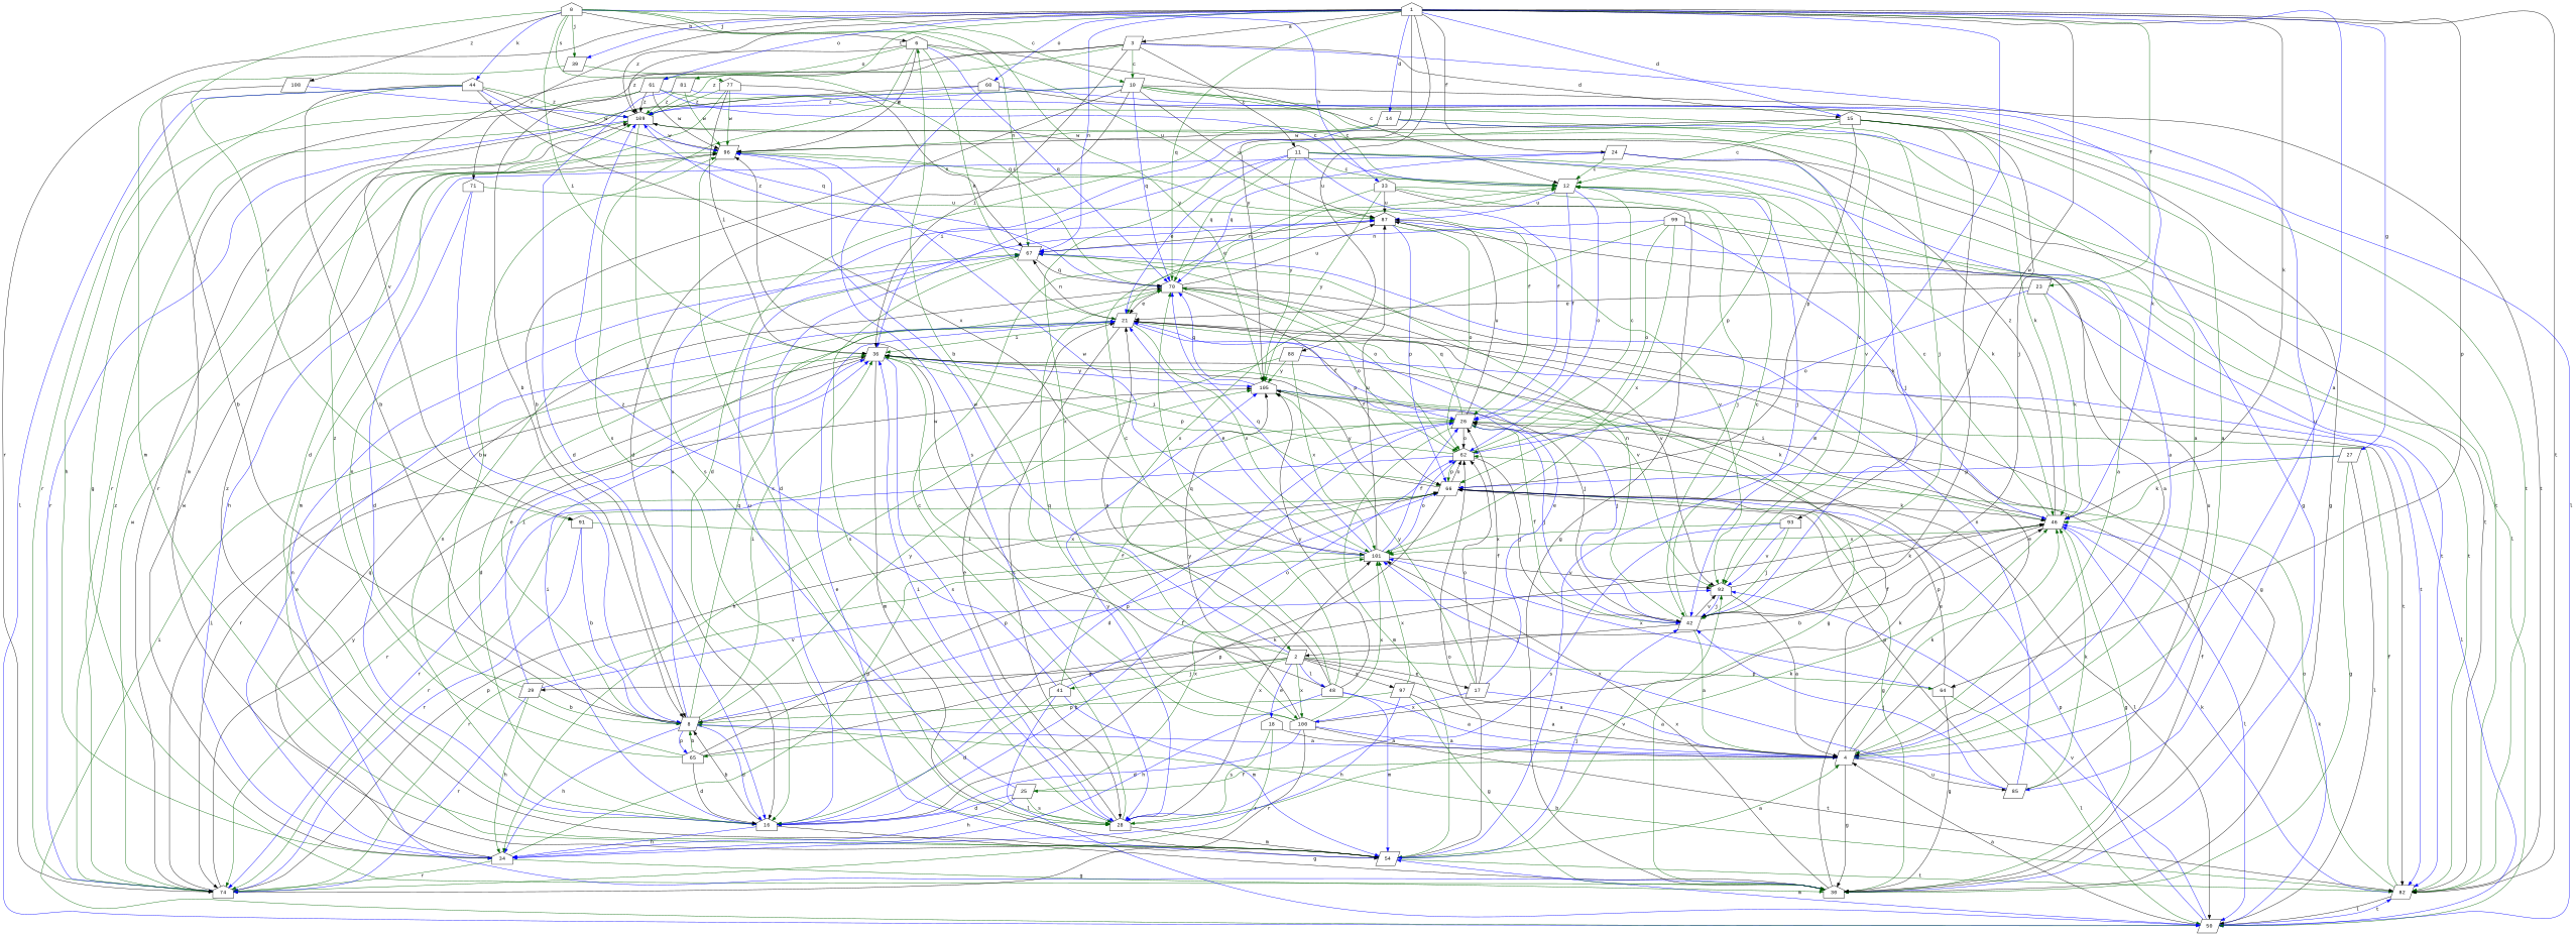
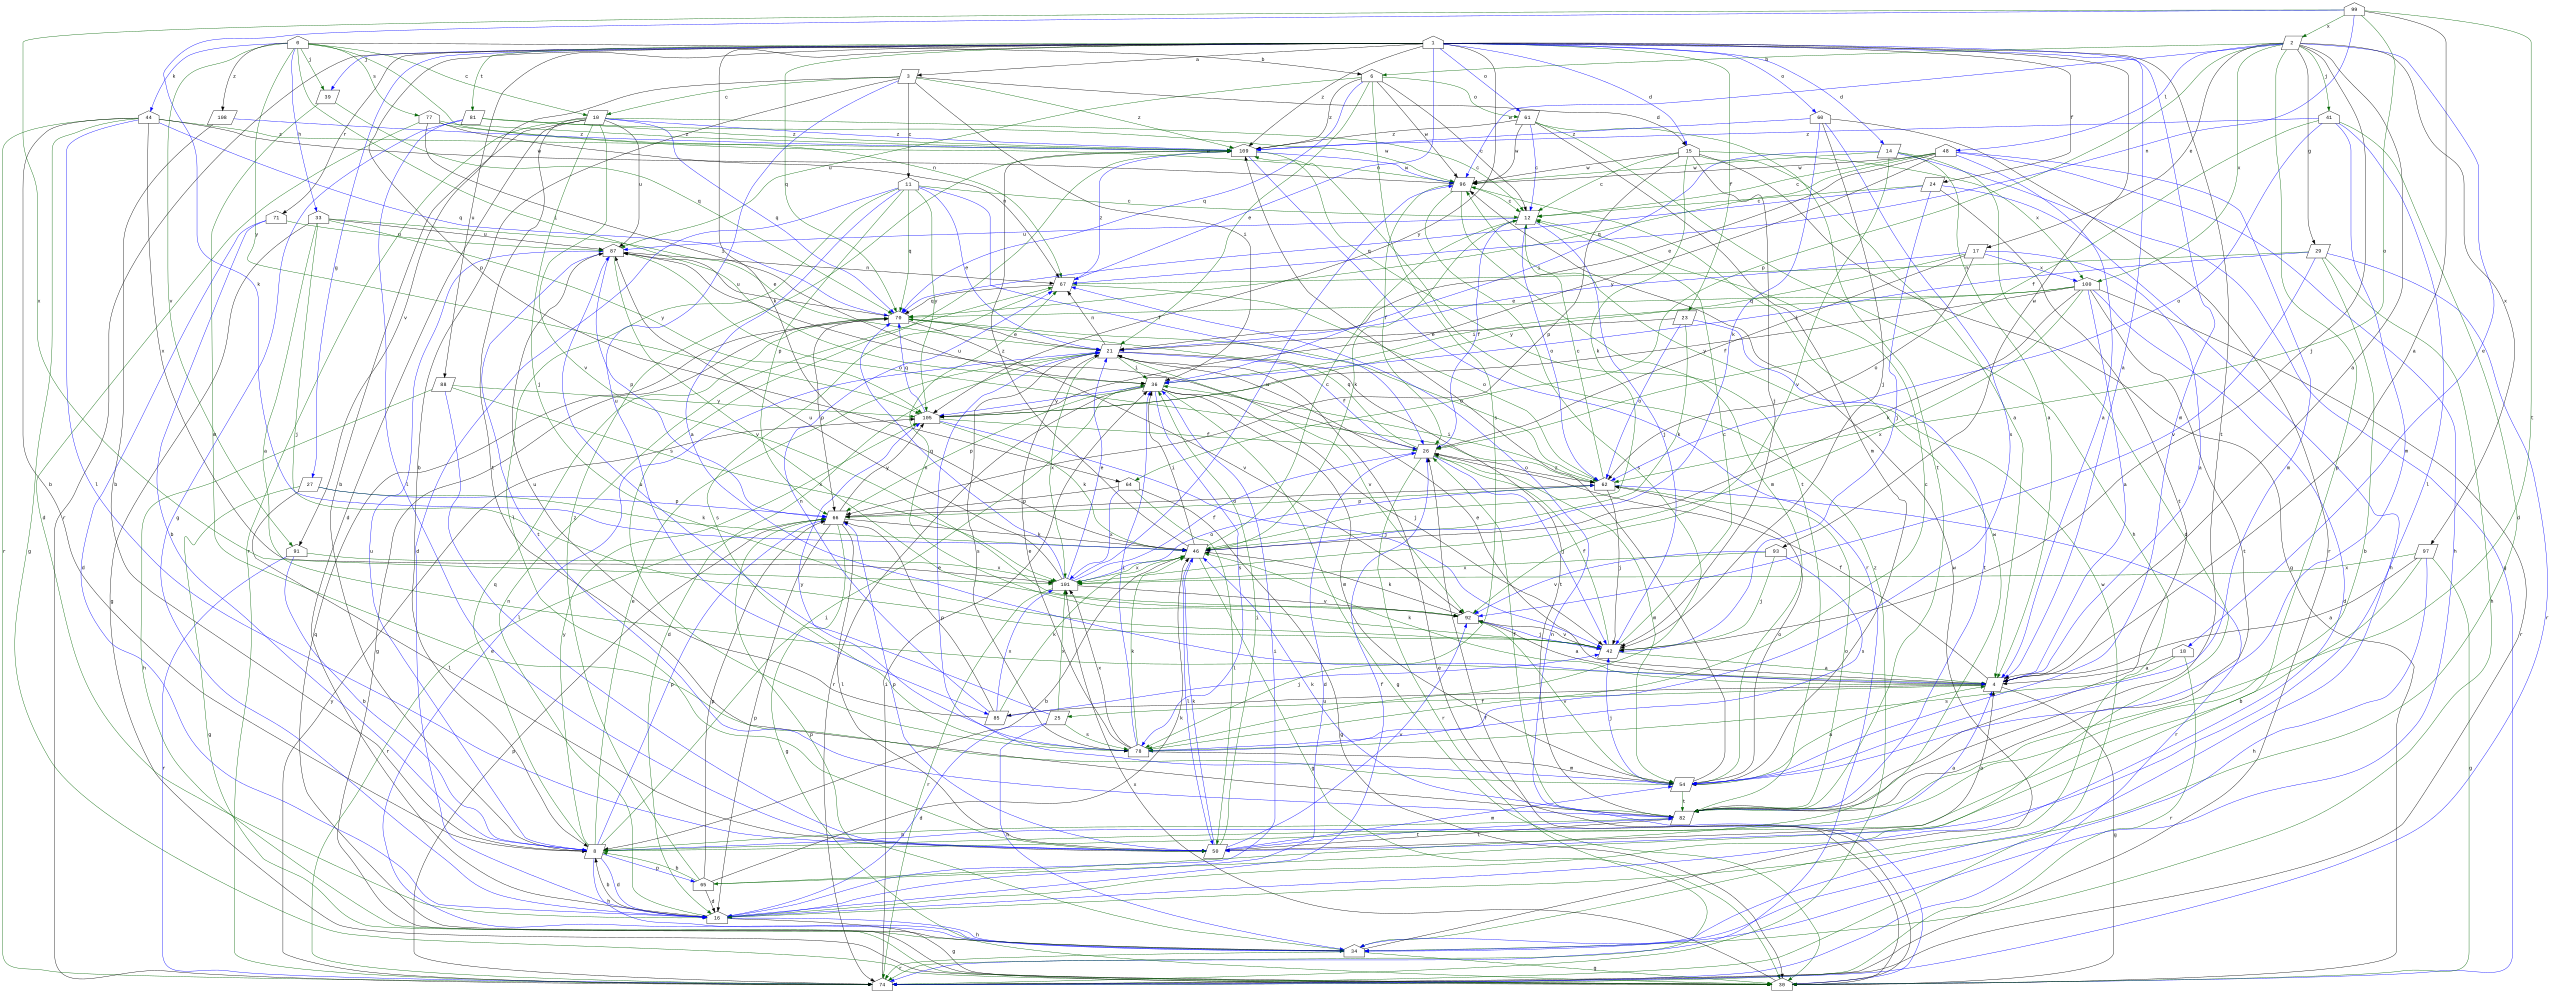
  strict digraph {
    fontname="Liberation Mono"
    node [fontname="Liberation Mono" shape=house]
    edge [color=darkgreen fontname="Liberation Mono"]
    0
    6
    10 [shape=parallelogram]
    33
    n5 [label=36 shape=parallelogram]
    39 [shape=parallelogram]
    44
    n8 [label=67 shape=parallelogram]
    77
    91
    105
    108 [shape=parallelogram]
    61 [shape=parallelogram]
    70
    109
    96 [shape=parallelogram]
    21 [shape=parallelogram]
    12 [shape=parallelogram]
-   78 [label=28]
+   78
    87
    74
    82 [shape=parallelogram]
    42 [shape=parallelogram]
    8 [shape=parallelogram]
    16
    92
    4 [shape=parallelogram]
    30
    54 [shape=parallelogram]
    66 [shape=parallelogram]
    50 [shape=parallelogram]
    101
    62
    46 [shape=parallelogram]
    26 [shape=parallelogram]
    1
    3 [shape=parallelogram]
    14 [shape=parallelogram]
    15
    23 [shape=parallelogram]
    24 [shape=parallelogram]
    27 [shape=parallelogram]
    60
    64
    71
    81 [shape=parallelogram]
    n47 [label=88 shape=parallelogram]
    93
    11
    85 [shape=parallelogram]
    25 [shape=parallelogram]
    100
    34
    2 [shape=parallelogram]
    17 [shape=parallelogram]
    18
    29 [shape=parallelogram]
    41
    48
    65
    97 [shape=parallelogram]
    99
    0 -> 6 [color=black label=b]
    0 -> 10 [label=c]
    0 -> 33 [color=blue label=h]
    0 -> n5 [label=i]
    0 -> 39 [label=j]
    0 -> 44 [color=blue label=k]
    0 -> n8 [label=n]
    0 -> 77 [label=s]
    0 -> 91 [label=v]
    0 -> 105 [label=y]
    0 -> 108 [color=black label=z]
    6 -> 61 [label=o]
    6 -> 70 [color=blue label=q]
    6 -> 109 [color=black label=z]
    6 -> 96 [color=black label=w]
    6 -> 21 [label=e]
    6 -> 12 [color=black label=c]
    6 -> 78 [label=s]
    6 -> 87 [label=u]
    10 -> 70 [color=blue label=q]
    10 -> 109 [color=blue label=z]
    10 -> 12 [label=c]
    10 -> 87 [color=black label=u]
    10 -> 74 [label=r]
    10 -> 82 [color=black label=t]
    10 -> 42 [label=j]
    10 -> 8 [color=black label=b]
    10 -> 16 [color=black label=d]
    10 -> 92 [label=v]
    33 -> 105 [label=y]
    33 -> 21 [label=e]
    33 -> 87 [color=black label=u]
    33 -> 42 [label=j]
    33 -> 4 [label=a]
    33 -> 30 [color=black label=g]
    n5 -> 105 [color=blue label=y]
    n5 -> 78 [color=blue label=s]
    n5 -> 74 [color=black label=r]
    n5 -> 42 [color=black label=j]
    n5 -> 30 [label=g]
    n5 -> 54 [color=black label=m]
    n5 -> 66 [label=p]
    39 -> 70 [label=q]
    39 -> 54 [label=m]
    44 -> 70 [color=blue label=q]
    44 -> 109 [label=z]
    44 -> 96 [color=black label=w]
    44 -> 74 [label=r]
    44 -> 8 [color=black label=b]
    44 -> 30 [label=g]
    44 -> 50 [color=blue label=l]
    44 -> 101 [color=black label=x]
    n8 -> 70 [color=black label=q]
    n8 -> 109 [color=blue label=z]
    n8 -> 78 [label=s]
    n8 -> 62 [label=o]
    77 -> n5 [color=black label=i]
    77 -> n8 [color=black label=n]
    77 -> 109 [label=z]
    77 -> 96 [label=w]
    77 -> 16 [label=d]
    91 -> 74 [color=blue label=r]
    91 -> 8 [color=blue label=b]
    91 -> 101 [label=x]
    105 -> 70 [color=blue label=q]
    105 -> 42 [color=blue label=j]
    105 -> 46 [label=k]
    105 -> 26 [label=f]
    108 -> 109 [color=blue label=z]
    108 -> 8 [color=black label=b]
    61 -> 109 [color=black label=z]
    61 -> 96 [color=black label=w]
    61 -> 12 [color=blue label=c]
    61 -> 82 [label=t]
    61 -> 54 [color=black label=m]
    61 -> 34 [label=h]
    70 -> 21 [color=black label=e]
    70 -> 87 [color=black label=u]
    70 -> 92 [color=black label=v]
    70 -> 30 [color=black label=g]
    70 -> 66 [color=black label=p]
    70 -> 62 [label=o]
    109 -> 96 [color=blue label=w]
    109 -> 78 [label=s]
    109 -> 74 [color=blue label=r]
    109 -> 82 [label=t]
    96 -> 12 [label=c]
    96 -> 78 [label=s]
    96 -> 54 [label=m]
    96 -> 26 [label=f]
    21 -> n5 [label=i]
    21 -> n8 [color=black label=n]
    21 -> 78 [color=black label=s]
    21 -> 82 [color=black label=t]
    21 -> 16 [label=d]
    21 -> 92 [label=v]
    21 -> 101 [label=x]
    21 -> 26 [color=blue label=f]
    12 -> 87 [color=blue label=u]
    12 -> 42 [color=blue label=j]
    12 -> 62 [color=blue label=o]
    12 -> 46 [label=k]
    12 -> 26 [color=blue label=f]
    78 -> n5 [color=blue label=i]
    78 -> 105 [color=blue label=y]
    78 -> 21 [color=black label=e]
    78 -> 12 [label=c]
    78 -> 54 [color=black label=m]
    78 -> 101 [color=black label=x]
    78 -> 46 [label=k]
    87 -> n8 [color=black label=n]
    87 -> 82 [color=blue label=t]
    87 -> 92 [label=v]
    87 -> 66 [color=blue label=p]
    87 -> 62 [label=o]
    74 -> n5 [color=black label=i]
    74 -> 105 [color=black label=y]
    74 -> 109 [label=z]
    74 -> 96 [label=w]
    74 -> 66 [color=black label=p]
    82 -> 8 [label=b]
    82 -> 50 [color=black label=l]
    82 -> 62 [label=o]
    82 -> 46 [color=blue label=k]
    82 -> 26 [label=f]
    42 -> n8 [label=n]
    42 -> 12 [label=c]
    42 -> 92 [color=black label=v]
    42 -> 4 [label=a]
    42 -> 26 [label=f]
    8 -> n5 [label=i]
    8 -> 105 [label=y]
    8 -> 70 [label=q]
    8 -> 21 [label=e]
    8 -> 87 [color=blue label=u]
    8 -> 16 [color=blue label=d]
    8 -> 4 [color=blue label=a]
    8 -> 66 [color=blue label=p]
    8 -> 34 [color=blue label=h]
    8 -> 65 [color=blue label=p]
    16 -> n5 [color=blue label=i]
    16 -> n8 [label=n]
    16 -> 8 [color=black label=b]
    16 -> 30 [color=black label=g]
    16 -> 26 [color=blue label=f]
    16 -> 34 [color=blue label=h]
    92 -> 42 [color=blue label=j]
    92 -> 4 [color=black label=a]
    92 -> 46 [color=black label=k]
    4 -> 21 [color=black label=e]
    4 -> 30 [color=black label=g]
    4 -> 46 [label=k]
    4 -> 26 [color=black label=f]
    4 -> 85 [color=black label=u]
    4 -> 25 [label=f]
    30 -> n8 [color=blue label=n]
    30 -> 21 [color=black label=e]
    30 -> 101 [color=black label=x]
    30 -> 26 [color=black label=f]
    54 -> 109 [color=black label=z]
    54 -> 21 [color=blue label=e]
    54 -> 82 [label=t]
    54 -> 42 [color=blue label=j]
    54 -> 92 [label=v]
    54 -> 4 [label=a]
    54 -> 62 [color=black label=o]
    66 -> 105 [color=black label=y]
    66 -> 74 [label=r]
    66 -> 16 [color=black label=p]
    66 -> 30 [label=g]
    66 -> 50 [color=black label=l]
    66 -> 62 [color=black label=o]
    66 -> 46 [color=black label=k]
    50 -> n5 [label=i]
    50 -> 82 [color=blue label=t]
    50 -> 92 [color=blue label=v]
    50 -> 4 [color=black label=a]
    50 -> 54 [color=blue label=m]
    50 -> 66 [color=blue label=p]
    50 -> 46 [color=blue label=k]
    101 -> 70 [color=blue label=q]
    101 -> 96 [color=blue label=w]
    101 -> 21 [color=blue label=e]
    101 -> 87 [color=black label=u]
    101 -> 74 [label=r]
    101 -> 92 [color=black label=v]
    101 -> 62 [color=blue label=o]
    101 -> 26 [color=blue label=f]
    62 -> n5 [label=i]
    62 -> 12 [label=c]
    62 -> 74 [color=blue label=r]
    62 -> 42 [color=black label=j]
    62 -> 66 [label=p]
    46 -> n5 [color=black label=i]
    46 -> 109 [color=black label=z]
    46 -> 12 [label=c]
    46 -> 8 [color=black label=b]
    46 -> 30 [label=g]
    46 -> 50 [color=blue label=l]
    46 -> 101 [label=x]
    26 -> 70 [label=q]
    26 -> 87 [color=black label=u]
    26 -> 74 [label=r]
    26 -> 42 [color=blue label=j]
    26 -> 16 [color=blue label=d]
    26 -> 54 [label=m]
    26 -> 62 [color=black label=o]
    1 -> 39 [color=blue label=j]
    1 -> n8 [color=blue label=n]
    1 -> 105 [color=black label=y]
    1 -> 61 [color=blue label=o]
    1 -> 70 [label=q]
    1 -> 109 [color=black label=z]
    1 -> 74 [color=black label=r]
    1 -> 82 [color=black label=t]
    1 -> 4 [color=blue label=a]
    1 -> 54 [color=blue label=m]
    1 -> 46 [color=black label=k]
    1 -> 3 [color=black label=a]
    1 -> 14 [color=blue label=d]
    1 -> 15 [color=blue label=d]
    1 -> 23 [label=f]
    1 -> 24 [color=black label=f]
    1 -> 27 [color=blue label=g]
    1 -> 60 [color=blue label=o]
    1 -> 64 [color=black label=p]
    1 -> 71 [color=black label=r]
    1 -> 81 [label=t]
    1 -> n47 [color=black label=u]
    1 -> 93 [color=black label=w]
    3 -> 10 [label=c]
    3 -> n5 [color=black label=i]
    3 -> 91 [color=black label=v]
    3 -> 109 [label=z]
    3 -> 8 [color=black label=b]
    3 -> 15 [color=black label=d]
    3 -> 11 [color=black label=c]
    3 -> 85 [color=blue label=u]
    14 -> n5 [color=blue label=i]
    14 -> 96 [label=w]
    14 -> 16 [label=d]
    14 -> 92 [label=v]
    14 -> 4 [label=a]
    14 -> 30 [color=blue label=g]
    15 -> 96 [color=black label=w]
    15 -> 12 [label=c]
    15 -> 42 [color=black label=j]
    15 -> 4 [label=a]
    15 -> 30 [color=black label=g]
    15 -> 66 [color=black label=p]
    15 -> 46 [label=k]
    15 -> 100 [label=x]
    23 -> 21 [color=black label=e]
    23 -> 82 [color=blue label=t]
    23 -> 62 [color=blue label=o]
    23 -> 46 [label=k]
    24 -> 70 [color=blue label=q]
    24 -> 12 [label=c]
    24 -> 82 [color=black label=t]
    24 -> 42 [color=blue label=j]
    24 -> 34 [color=blue label=h]
    27 -> 30 [label=g]
    27 -> 66 [color=blue label=p]
    27 -> 50 [color=black label=l]
    27 -> 46 [label=k]
    60 -> 109 [color=blue label=z]
    60 -> 78 [color=blue label=s]
    60 -> 74 [color=black label=r]
    60 -> 42 [color=black label=j]
    60 -> 46 [color=blue label=k]
    64 -> 30 [color=black label=g]
    64 -> 66 [color=black label=p]
    64 -> 50 [label=l]
    64 -> 101 [color=blue label=x]
    71 -> 87 [label=u]
    71 -> 8 [color=blue label=b]
    71 -> 16 [color=blue label=d]
    81 -> 109 [label=z]
    81 -> 96 [label=w]
-   81 -> 16 [color=blue label=d]
+   81 -> 16 [color=blue label=g]
    81 -> 50 [color=blue label=l]
    n47 -> 105 [label=y]
    n47 -> 50 [color=blue label=l]
    n47 -> 101 [label=x]
    n47 -> 34 [label=h]
    93 -> 78 [color=blue label=s]
    93 -> 42 [label=j]
    93 -> 92 [color=blue label=v]
    93 -> 101 [label=x]
    11 -> 105 [label=y]
    11 -> 70 [label=q]
    11 -> 21 [color=blue label=e]
    11 -> 12 [label=c]
    11 -> 16 [color=blue label=d]
    11 -> 4 [color=blue label=a]
    11 -> 66 [label=p]
    11 -> 50 [label=l]
    11 -> 26 [color=blue label=f]
    85 -> n8 [color=blue label=n]
    85 -> 87 [color=black label=u]
    85 -> 42 [color=blue label=j]
    85 -> 66 [color=black label=p]
    85 -> 101 [color=blue label=x]
    85 -> 46 [label=k]
    25 -> 78 [label=s]
    25 -> 87 [color=blue label=u]
    25 -> 16 [color=blue label=d]
    25 -> 101 [label=x]
    25 -> 34 [color=blue label=h]
    100 -> n5 [label=i]
    100 -> 105 [color=black label=y]
    100 -> 70 [label=q]
    100 -> 74 [color=black label=r]
    100 -> 82 [color=black label=t]
    100 -> 16 [color=blue label=d]
    100 -> 4 [color=blue label=a]
    100 -> 101 [label=x]
    100 -> 46 [color=black label=k]
    34 -> 70 [color=black label=q]
    34 -> 96 [color=black label=w]
    34 -> 21 [color=blue label=e]
    34 -> 74 [label=r]
    34 -> 30 [label=g]
    34 -> 66 [label=p]
    2 -> 6 [label=b]
    2 -> 96 [color=blue label=w]
-   42 -> 2 [color=black label=j]
+   2 -> 42 [color=black label=j]
    2 -> 4 [color=black label=a]
    2 -> 64 [label=p]
    2 -> 100 [label=x]
    2 -> 17 [color=black label=e]
    2 -> 18 [color=blue label=e]
    2 -> 29 [color=black label=g]
    2 -> 41 [label=j]
    2 -> 48 [color=blue label=l]
    2 -> 65 [label=p]
    2 -> 97 [color=black label=x]
    17 -> 105 [label=y]
    17 -> 21 [color=blue label=e]
    17 -> 4 [color=blue label=a]
    17 -> 62 [color=black label=o]
    17 -> 26 [color=black label=f]
    17 -> 100 [color=blue label=x]
    18 -> 78 [label=s]
    18 -> 74 [label=r]
    18 -> 4 [color=black label=a]
    29 -> n5 [color=blue label=i]
    29 -> n8 [label=n]
    29 -> 74 [color=blue label=r]
    29 -> 8 [label=b]
    29 -> 92 [color=blue label=v]
    29 -> 34 [label=h]
    41 -> 109 [color=blue label=z]
    41 -> 16 [label=d]
    41 -> 54 [color=blue label=m]
    41 -> 50 [color=blue label=l]
    41 -> 62 [color=blue label=o]
    41 -> 26 [label=f]
    48 -> 105 [color=black label=y]
    48 -> 70 [label=q]
    48 -> 96 [color=black label=w]
    48 -> 21 [color=black label=e]
    48 -> 12 [label=c]
    48 -> 4 [color=blue label=a]
    48 -> 54 [color=blue label=m]
    48 -> 34 [color=blue label=h]
    65 -> 109 [label=z]
    65 -> 96 [label=w]
    65 -> 8 [label=b]
    65 -> 16 [color=black label=d]
    65 -> 66 [color=black label=p]
    65 -> 46 [color=black label=k]
    97 -> 8 [label=b]
    97 -> 4 [color=black label=a]
    97 -> 30 [label=g]
    97 -> 101 [label=x]
    97 -> 34 [color=blue label=h]
    99 -> n8 [color=blue label=n]
    99 -> 82 [label=t]
    99 -> 4 [color=black label=a]
    99 -> 101 [label=x]
    99 -> 62 [label=o]
    99 -> 46 [color=blue label=k]
    99 -> 2 [label=x]
  }
